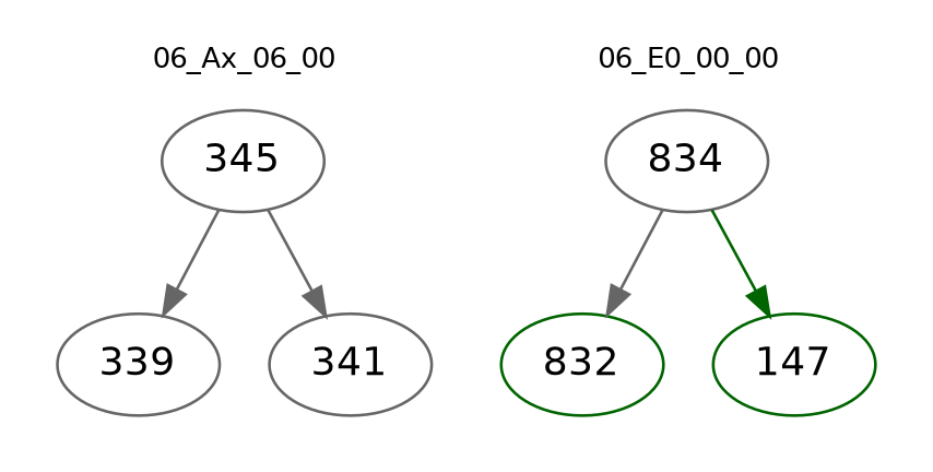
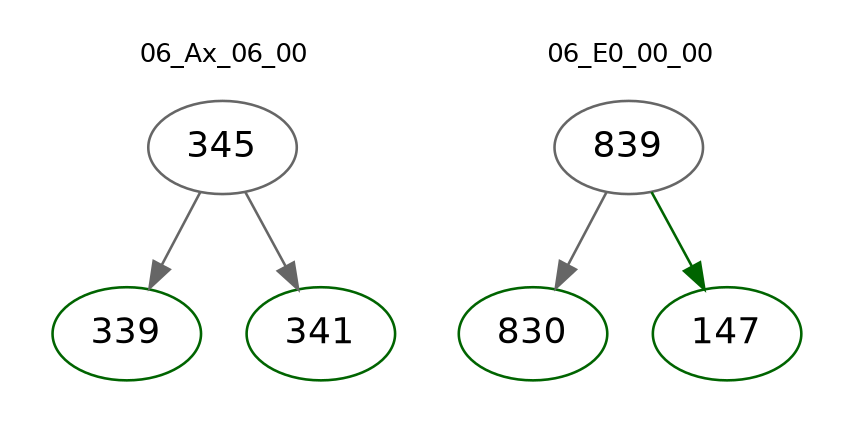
  digraph {
    fontname="DejaVu Sans"
    node [color=darkgreen fontname="DejaVu Sans"]
    edge [color=gray40 fontname="DejaVu Sans"]
    n1 [color=gray40 label=345]
-   n2 [color=gray40 label=339]
-   n3 [color=gray40 label=341]
-   n4 [color=gray40 label=834]
-   n5 [label=832]
+   n2 [label=339]
+   n3 [label=341]
+   n4 [color=gray40 label=839]
+   n5 [label=830]
    n6 [label=147]
    subgraph cluster_1 {
      color=white
      fontsize=10
      label="06_Ax_06_00"
      n1
      n2
      n3
    }
    subgraph cluster_2 {
      color=white
      fontsize=10
      label="06_E0_00_00"
      n4
      n5
      n6
    }
    n1 -> n2
    n1 -> n3
    n4 -> n5
    n4 -> n6 [color=darkgreen]
  }
